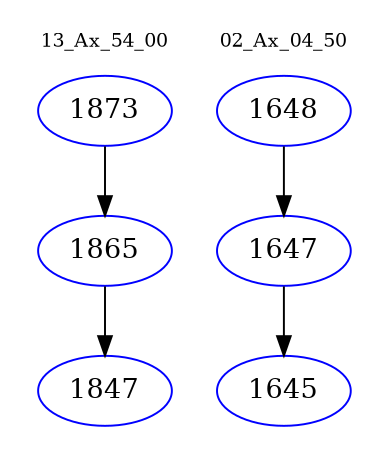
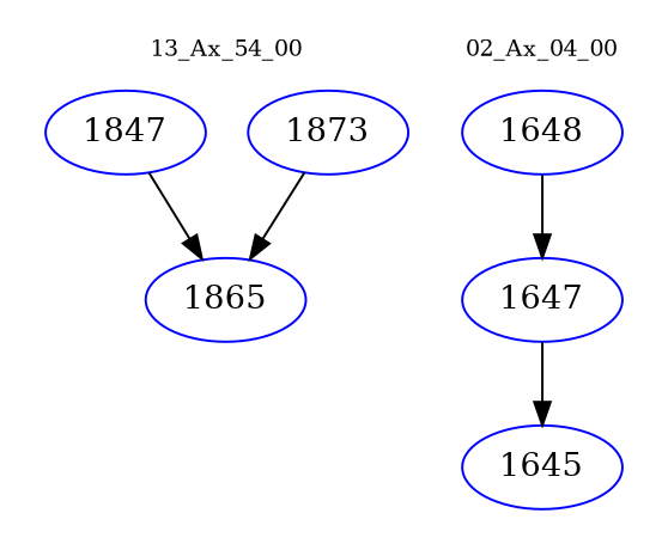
  digraph {
    node [color=blue]
    edge [color=black]
    n1 [label=1873]
    n2 [label=1865]
    n3 [label=1847]
    n4 [label=1648]
    n5 [label=1647]
    n6 [label=1645]
    subgraph cluster_1 {
      color=white
      fontsize=10
      label="13_Ax_54_00"
      n1
      n2
      n3
    }
    subgraph cluster_2 {
      color=white
      fontsize=10
-     label="02_Ax_04_50"
+     label="02_Ax_04_00"
      n4
      n5
      n6
    }
    n1 -> n2
-   n2 -> n3
+   n3 -> n2
    n4 -> n5
    n5 -> n6
  }
